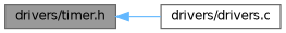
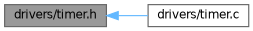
  digraph {
    rankdir=LR
    node [fontname=Helvetica fontsize=10 shape=box style=filled]
    n1 [color=gray40 fillcolor=grey60 fontcolor=black height=0.2 label="drivers/timer.h" width=0.4]
-   n2 [color=grey40 fillcolor=white height=0.2 label="drivers/drivers.c" width=0.4]
+   n2 [color=grey40 fillcolor=white height=0.2 label="drivers/timer.c" width=0.4]
    n1 -> n2 [color=steelblue1 dir=back fontname=Helvetica fontsize=10 labelfontname=Helvetica labelfontsize=10 style=solid]
  }
